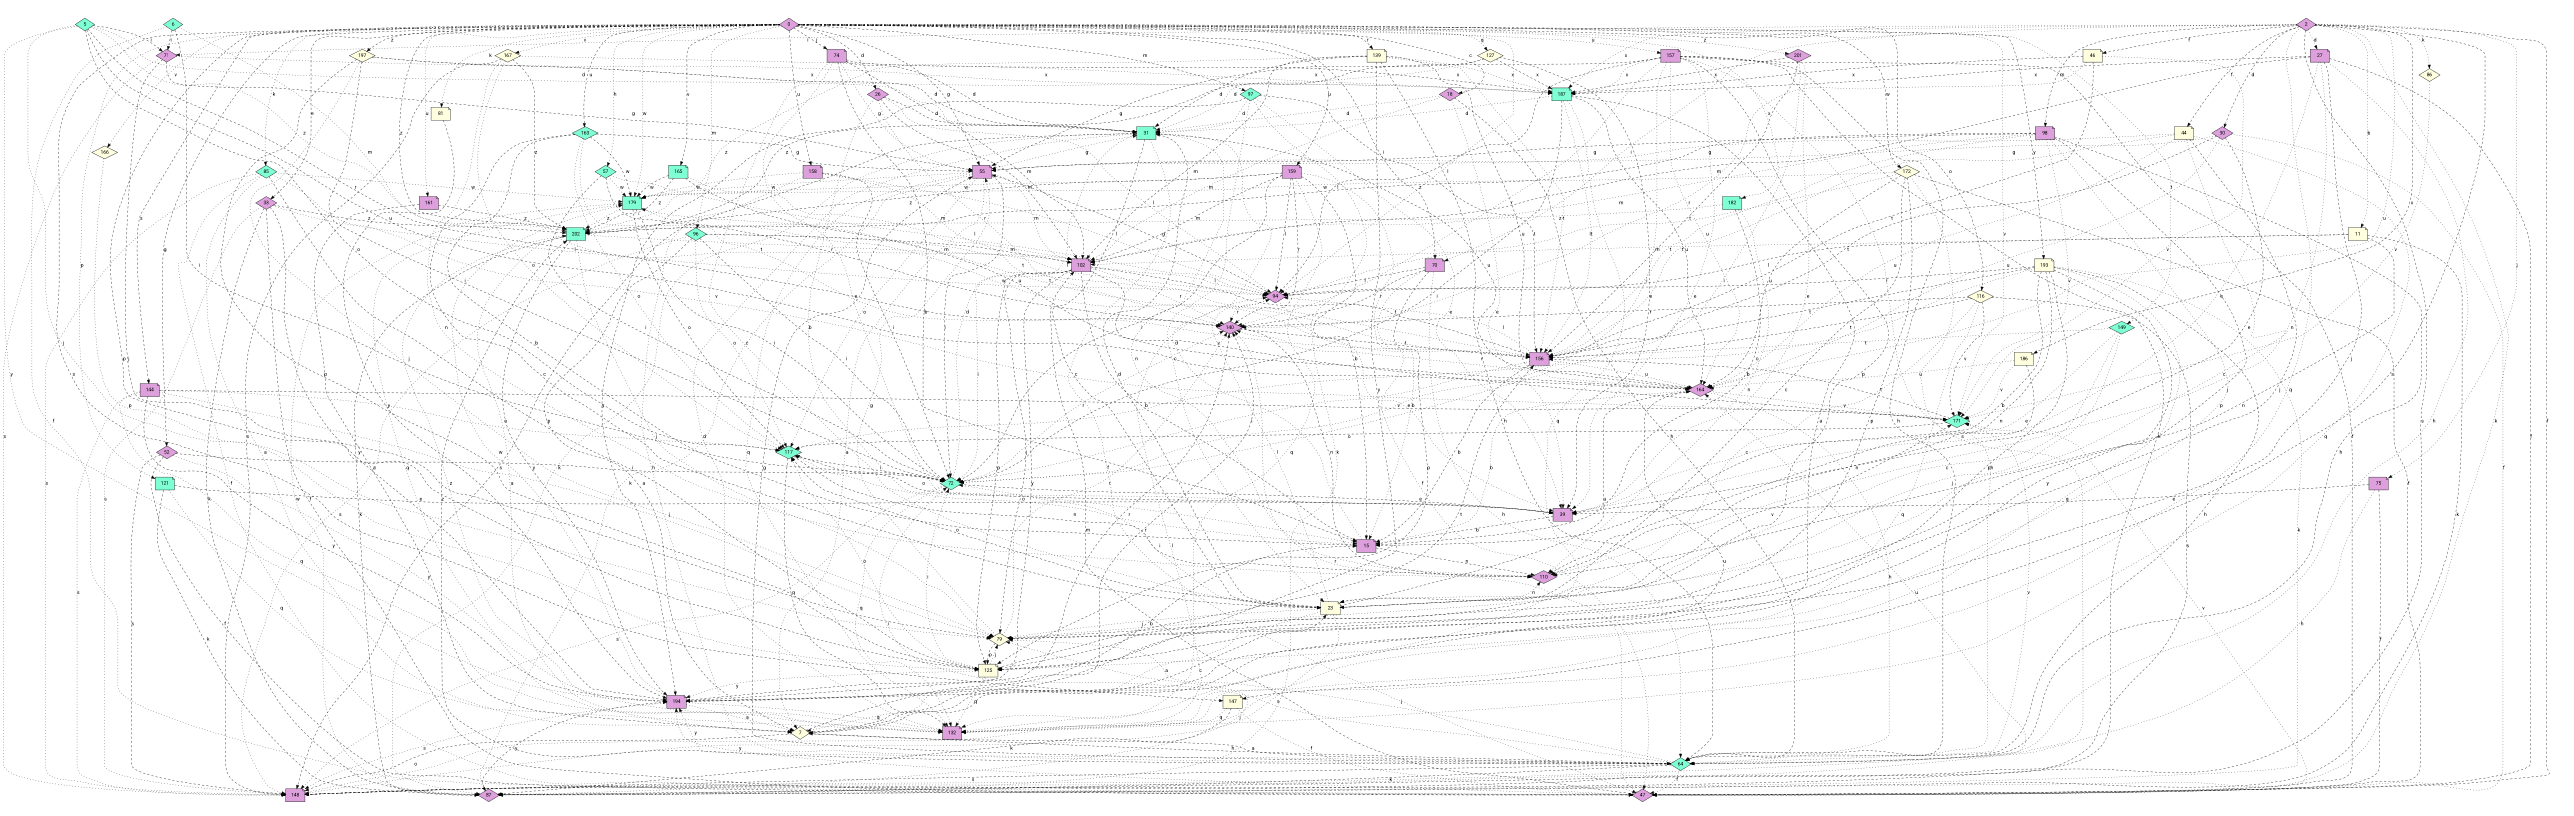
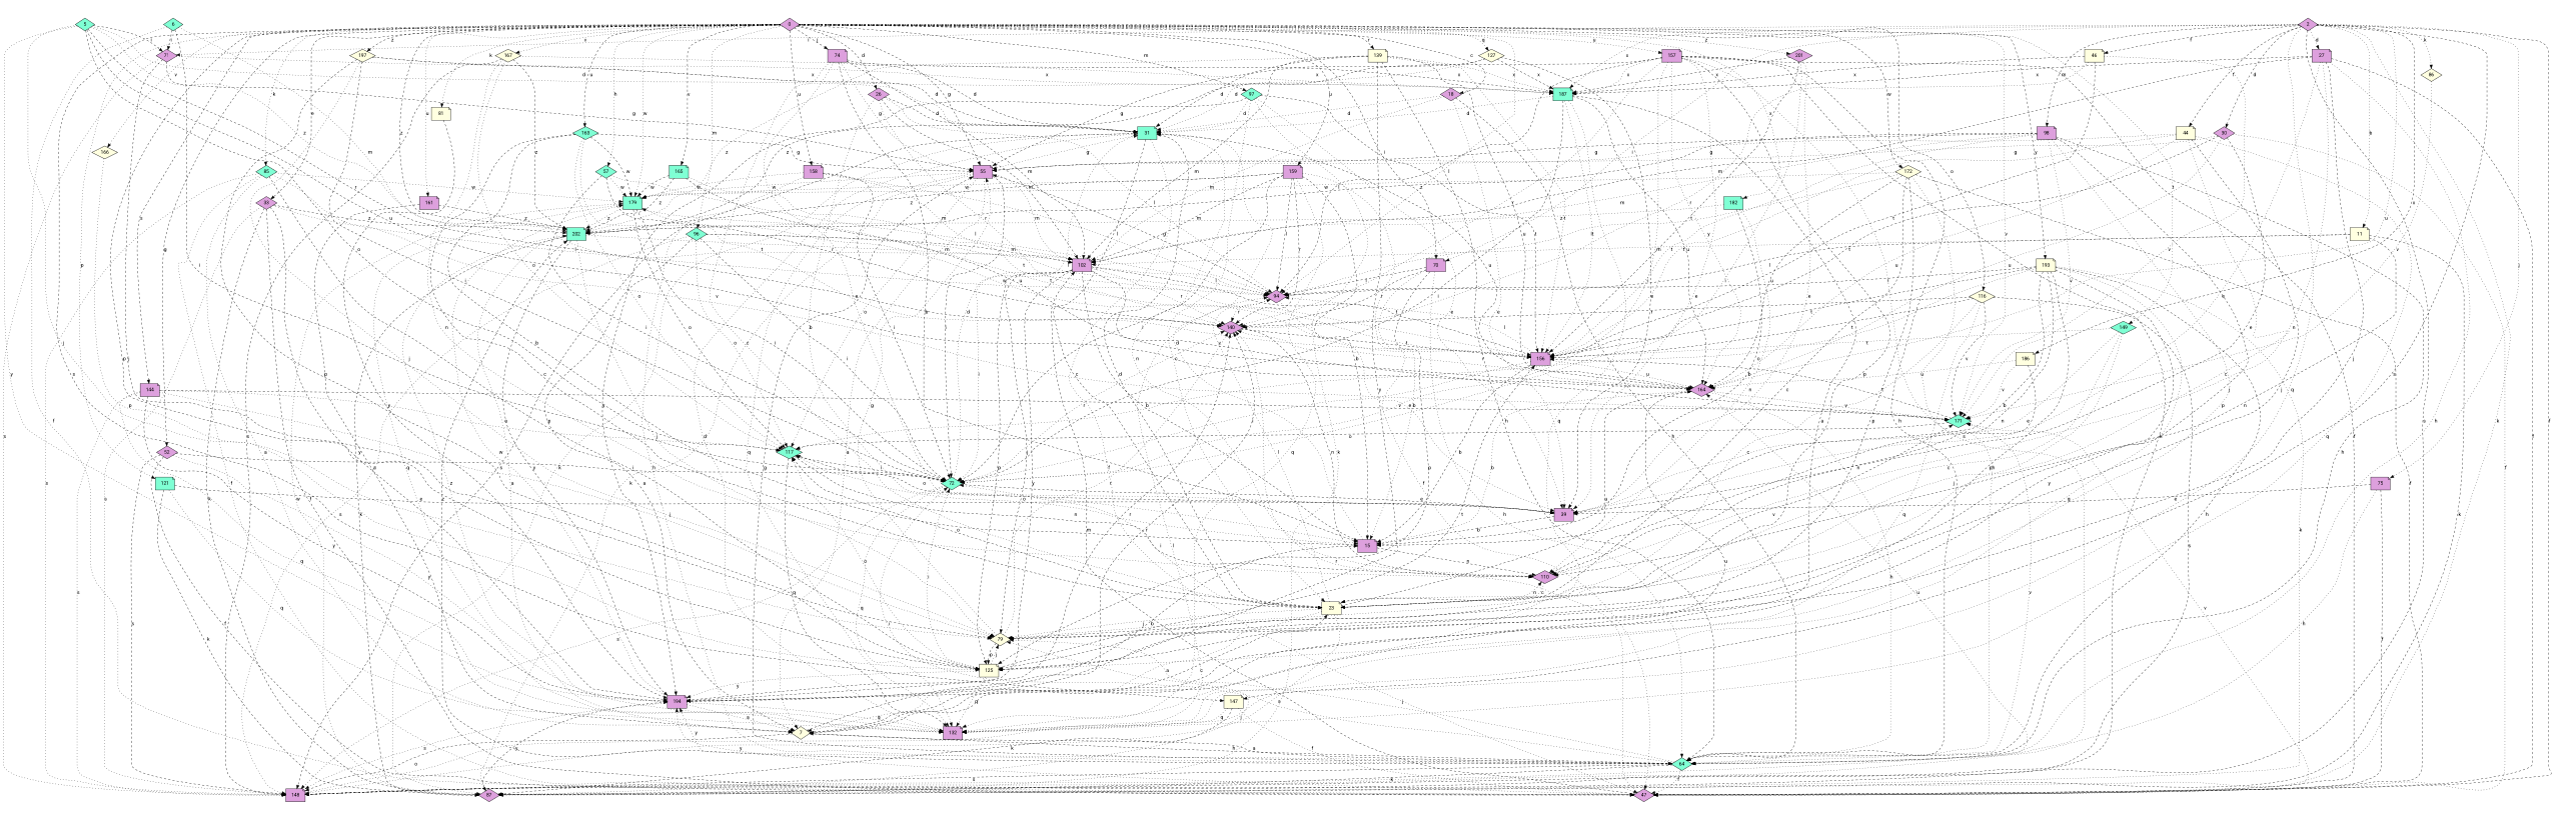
  strict digraph {
    fontname=Roboto
    node [fillcolor=plum fontname=Roboto shape=diamond style=filled]
    edge [fontname=Roboto style=dotted]
    0
    18
    26
    33
    52
    55 [shape=note]
    57 [fillcolor=aquamarine]
    70 [shape=note]
    74 [shape=note]
    81 [fillcolor=lightyellow shape=note]
    85 [fillcolor=aquamarine]
    94
    96 [fillcolor=aquamarine]
    97 [fillcolor=aquamarine]
    116 [fillcolor=lightyellow]
    121 [fillcolor=aquamarine shape=note]
    125 [fillcolor=lightyellow shape=note]
    127 [fillcolor=lightyellow]
    139 [fillcolor=lightyellow shape=note]
    144 [shape=note]
    147 [fillcolor=lightyellow shape=note]
    149 [fillcolor=aquamarine]
    157 [shape=note]
    158 [shape=note]
    159 [shape=note]
    161 [shape=note]
    163 [fillcolor=aquamarine]
    165 [fillcolor=aquamarine shape=note]
    166 [fillcolor=lightyellow]
    167 [fillcolor=lightyellow]
    171 [fillcolor=aquamarine]
    172 [fillcolor=lightyellow]
    179 [fillcolor=aquamarine shape=note]
    182 [fillcolor=aquamarine shape=note]
    193 [fillcolor=lightyellow shape=note]
    197 [fillcolor=lightyellow]
    201
    202 [fillcolor=aquamarine shape=note]
    31 [fillcolor=aquamarine shape=note]
    102 [shape=note]
    64 [fillcolor=aquamarine]
    39 [shape=note]
    140
    15 [shape=note]
    47
    87
    148 [shape=note]
    194 [shape=note]
    72 [fillcolor=aquamarine]
    132 [shape=note]
    117 [fillcolor=aquamarine]
    7 [fillcolor=lightyellow]
    187 [fillcolor=aquamarine shape=note]
    23 [fillcolor=lightyellow shape=note]
    156 [shape=note]
    79 [fillcolor=lightyellow]
    164
    110
    2
    11 [fillcolor=lightyellow shape=note]
    27 [shape=note]
    30
    44 [fillcolor=lightyellow shape=note]
    46 [fillcolor=lightyellow shape=note]
    71
    75 [shape=note]
    86 [fillcolor=lightyellow]
    98 [shape=note]
    186 [fillcolor=lightyellow shape=note]
    5 [fillcolor=aquamarine]
    6 [fillcolor=aquamarine]
    0 -> 18 [label=c style=dashed]
    0 -> 26 [label=d style=dashed]
    0 -> 33 [label=e style=dashed]
    0 -> 52 [label=g style=dashed]
    0 -> 55 [label=g style=dashed]
    0 -> 57 [label=h]
    0 -> 70 [label=i style=dashed]
    0 -> 74 [label=j style=dashed]
    0 -> 81 [label=k]
    0 -> 85 [label=k]
    0 -> 94 [label=l]
    0 -> 96 [label=m]
    0 -> 97 [label=m style=dashed]
    0 -> 116 [label=o style=dashed]
    0 -> 121 [label=p]
    0 -> 125 [label=p style=dashed]
    0 -> 127 [label=q]
    0 -> 139 [label=r style=dashed]
    0 -> 144 [label=s style=dashed]
    0 -> 147 [label=s style=dashed]
    0 -> 149 [label=t]
    0 -> 157 [label=u]
    0 -> 158 [label=u style=dashed]
    0 -> 159 [label=u style=dashed]
    0 -> 161 [label=u]
    0 -> 163 [label=u style=dashed]
    0 -> 165 [label=v style=dashed]
    0 -> 166 [label=v]
    0 -> 167 [label=v]
    0 -> 171 [label=v]
    0 -> 172 [label=w style=dashed]
    0 -> 179 [label=w]
    0 -> 182 [label=x]
    0 -> 193 [label=y style=dashed]
    0 -> 197 [label=z style=dashed]
    0 -> 201 [label=z]
    0 -> 202 [label=z style=dashed]
    18 -> 31 [label=d]
    18 -> 102 [label=m]
    18 -> 64 [label=h style=dashed]
    18 -> 39 [label=e]
    26 -> 94 [label=l]
    26 -> 31 [label=d style=dashed]
    26 -> 102 [label=m style=dashed]
    26 -> 140 [label=r]
    26 -> 15 [label=b]
    33 -> 94 [label=l]
    33 -> 202 [label=z style=dashed]
    33 -> 47 [label=f style=dashed]
    33 -> 87 [label=k style=dashed]
    33 -> 148 [label=s]
    33 -> 194 [label=y style=dashed]
    52 -> 47 [label=f style=dashed]
    52 -> 148 [label=s style=dashed]
    52 -> 194 [label=y]
    52 -> 72 [label=i style=dashed]
    55 -> 179 [label=w]
    55 -> 102 [label=m]
    55 -> 87 [label=k]
    55 -> 72 [label=i style=dashed]
    55 -> 132 [label=q]
    55 -> 117 [label=o]
    55 -> 7 [label=a]
    57 -> 94 [label=l]
    57 -> 179 [label=w]
    57 -> 140 [label=r style=dashed]
    57 -> 72 [label=i style=dashed]
    70 -> 94 [label=l style=dashed]
    70 -> 125 [label=p style=dashed]
    70 -> 64 [label=h]
    70 -> 140 [label=r style=dashed]
    70 -> 15 [label=b]
    74 -> 55 [label=g]
    74 -> 31 [label=d style=dashed]
    74 -> 102 [label=m style=dashed]
    74 -> 39 [label=e]
    74 -> 15 [label=b style=dashed]
    74 -> 187 [label=x style=dashed]
    74 -> 23 [label=c]
    81 -> 194 [label=y style=dashed]
    85 -> 125 [label=p style=dashed]
    85 -> 171 [label=v]
    85 -> 179 [label=w]
    85 -> 47 [label=f]
    85 -> 148 [label=s]
    85 -> 7 [label=a]
    94 -> 55 [label=g style=dashed]
    94 -> 39 [label=e]
    94 -> 140 [label=r]
    96 -> 94 [label=l]
    96 -> 102 [label=m style=dashed]
    96 -> 148 [label=s]
    96 -> 72 [label=i style=dashed]
    96 -> 117 [label=o]
    96 -> 7 [label=a style=dashed]
    97 -> 31 [label=d]
    97 -> 39 [label=e]
    97 -> 87 [label=k]
    97 -> 194 [label=y style=dashed]
    97 -> 23 [label=c]
    97 -> 156 [label=t style=dashed]
    116 -> 171 [label=v style=dashed]
    116 -> 140 [label=r style=dashed]
    116 -> 148 [label=s style=dashed]
    116 -> 132 [label=q]
    116 -> 23 [label=c]
    116 -> 156 [label=t style=dashed]
    121 -> 39 [label=e style=dashed]
    121 -> 87 [label=k style=dashed]
    121 -> 132 [label=q]
    125 -> 194 [label=y]
    125 -> 72 [label=i]
    125 -> 132 [label=q]
    125 -> 117 [label=o]
    125 -> 156 [label=t style=dashed]
    125 -> 79 [label=j]
    127 -> 55 [label=g style=dashed]
    127 -> 31 [label=d]
    127 -> 39 [label=e style=dashed]
    127 -> 187 [label=x style=dashed]
    139 -> 202 [label=z]
    139 -> 31 [label=d style=dashed]
    139 -> 102 [label=m style=dashed]
    139 -> 64 [label=h style=dashed]
    139 -> 194 [label=y style=dashed]
    139 -> 187 [label=x]
    139 -> 156 [label=t]
    139 -> 164 [label=u style=dashed]
    144 -> 171 [label=v style=dashed]
    144 -> 148 [label=s]
    144 -> 194 [label=y style=dashed]
    144 -> 132 [label=q]
    144 -> 117 [label=o]
    144 -> 79 [label=j]
    147 -> 47 [label=f]
    147 -> 87 [label=k style=dashed]
    147 -> 132 [label=q]
    149 -> 39 [label=e]
    149 -> 23 [label=c]
    149 -> 156 [label=t]
    149 -> 79 [label=j]
    157 -> 94 [label=l style=dashed]
    157 -> 125 [label=p style=dashed]
    157 -> 202 [label=z style=dashed]
    157 -> 64 [label=h style=dashed]
    157 -> 39 [label=e]
    157 -> 140 [label=r]
    157 -> 47 [label=f style=dashed]
    157 -> 87 [label=k style=dashed]
    157 -> 148 [label=s]
    157 -> 72 [label=i]
    157 -> 187 [label=x]
-   157 -> 164 [label=u]
+   157 -> 164 [label=y]
    158 -> 94 [label=l]
    158 -> 179 [label=w]
    158 -> 102 [label=m]
    158 -> 64 [label=h]
    158 -> 72 [label=i style=dashed]
    159 -> 94 [label=l style=dashed]
    159 -> 179 [label=w]
    159 -> 202 [label=z style=dashed]
    159 -> 102 [label=m style=dashed]
    159 -> 140 [label=r style=dashed]
    159 -> 15 [label=b style=dashed]
    159 -> 47 [label=f]
    159 -> 72 [label=i style=dashed]
    159 -> 132 [label=q]
    161 -> 202 [label=z style=dashed]
    161 -> 7 [label=a style=dashed]
    163 -> 55 [label=g style=dashed]
    163 -> 179 [label=w style=dashed]
    163 -> 15 [label=b style=dashed]
    163 -> 117 [label=o]
    163 -> 23 [label=c style=dashed]
    163 -> 156 [label=t]
    165 -> 179 [label=w style=dashed]
    165 -> 202 [label=z style=dashed]
    165 -> 156 [label=t]
    165 -> 164 [label=u style=dashed]
    166 -> 125 [label=p]
    167 -> 202 [label=z style=dashed]
    167 -> 148 [label=s style=dashed]
    167 -> 117 [label=o]
    167 -> 187 [label=x]
    167 -> 110 [label=n]
    171 -> 117 [label=o style=dashed]
    171 -> 156 [label=t style=dashed]
    172 -> 94 [label=l]
    172 -> 125 [label=p style=dashed]
    172 -> 179 [label=w]
    172 -> 64 [label=h]
    172 -> 47 [label=f style=dashed]
    172 -> 23 [label=c style=dashed]
    172 -> 164 [label=u style=dashed]
    179 -> 202 [label=z]
    179 -> 72 [label=i style=dashed]
    179 -> 132 [label=q]
    179 -> 117 [label=o style=dashed]
    179 -> 156 [label=t]
    182 -> 202 [label=z]
    182 -> 15 [label=b style=dashed]
    182 -> 110 [label=n]
    193 -> 94 [label=l style=dashed]
    193 -> 125 [label=p style=dashed]
    193 -> 64 [label=h style=dashed]
    193 -> 15 [label=b style=dashed]
    193 -> 87 [label=k]
    193 -> 194 [label=y style=dashed]
    193 -> 132 [label=q]
    193 -> 117 [label=o]
    193 -> 156 [label=t style=dashed]
    193 -> 110 [label=n style=dashed]
    197 -> 125 [label=p style=dashed]
    197 -> 31 [label=d style=dashed]
    197 -> 72 [label=i style=dashed]
    197 -> 187 [label=x]
    197 -> 79 [label=j]
    201 -> 39 [label=e]
    201 -> 72 [label=i]
    201 -> 187 [label=x style=dashed]
    201 -> 156 [label=t style=dashed]
    202 -> 102 [label=m]
    202 -> 87 [label=k style=dashed]
    202 -> 194 [label=y style=dashed]
    202 -> 7 [label=a]
    202 -> 79 [label=j]
    31 -> 55 [label=g]
    31 -> 47 [label=f]
    31 -> 87 [label=k]
    31 -> 148 [label=s style=dashed]
    31 -> 23 [label=c style=dashed]
    31 -> 164 [label=u style=dashed]
    31 -> 110 [label=n]
    102 -> 94 [label=l]
    102 -> 125 [label=p style=dashed]
    102 -> 171 [label=v style=dashed]
    102 -> 140 [label=r]
    102 -> 15 [label=b style=dashed]
    102 -> 194 [label=y style=dashed]
    102 -> 72 [label=i]
    102 -> 156 [label=t style=dashed]
    102 -> 79 [label=j style=dashed]
    64 -> 55 [label=g style=dashed]
    64 -> 171 [label=v]
    64 -> 202 [label=z style=dashed]
    64 -> 47 [label=f]
    64 -> 87 [label=k style=dashed]
    64 -> 148 [label=s style=dashed]
    64 -> 194 [label=y]
    64 -> 72 [label=i]
    64 -> 7 [label=a style=dashed]
    64 -> 79 [label=j]
    39 -> 15 [label=b style=dashed]
    39 -> 117 [label=o style=dashed]
    140 -> 156 [label=t style=dashed]
    140 -> 110 [label=n style=dashed]
    15 -> 31 [label=d]
    15 -> 117 [label=o]
    15 -> 110 [label=n style=dashed]
    47 -> 171 [label=v]
    47 -> 102 [label=m style=dashed]
    47 -> 140 [label=r]
    47 -> 194 [label=y]
    87 -> 179 [label=w]
    87 -> 194 [label=y style=dashed]
    87 -> 79 [label=j]
    148 -> 94 [label=l]
    148 -> 164 [label=u]
    194 -> 179 [label=w]
    194 -> 140 [label=r style=dashed]
    194 -> 15 [label=b style=dashed]
    194 -> 148 [label=s]
    194 -> 132 [label=q]
    194 -> 7 [label=a]
    72 -> 31 [label=d]
    72 -> 39 [label=e style=dashed]
    72 -> 140 [label=r]
    72 -> 148 [label=s]
    72 -> 132 [label=q]
    132 -> 202 [label=z]
    132 -> 31 [label=d]
    117 -> 72 [label=i style=dashed]
    117 -> 132 [label=q style=dashed]
    117 -> 110 [label=n style=dashed]
    7 -> 64 [label=h style=dashed]
    7 -> 140 [label=r style=dashed]
    7 -> 148 [label=o style=dashed]
    7 -> 23 [label=c style=dashed]
    7 -> 164 [label=u style=dashed]
    187 -> 31 [label=d]
    187 -> 72 [label=i style=dashed]
    187 -> 132 [label=q]
    187 -> 7 [label=a style=dashed]
    187 -> 156 [label=t]
    187 -> 164 [label=u style=dashed]
    23 -> 94 [label=l]
    23 -> 171 [label=v style=dashed]
    23 -> 31 [label=d style=dashed]
    23 -> 148 [label=s]
    23 -> 72 [label=i]
    23 -> 117 [label=o style=dashed]
    23 -> 7 [label=a]
    23 -> 79 [label=j]
    23 -> 164 [label=u style=dashed]
    23 -> 110 [label=n]
    156 -> 94 [label=l]
    156 -> 179 [label=w]
    156 -> 15 [label=b style=dashed]
    156 -> 72 [label=i]
    156 -> 164 [label=u]
    79 -> 55 [label=g]
    79 -> 125 [label=p style=dashed]
    79 -> 140 [label=r]
    164 -> 171 [label=v]
    164 -> 64 [label=h]
    164 -> 140 [label=r]
    164 -> 15 [label=b]
+   110 -> 23 [label=c]
    2 -> 70 [label=i]
    2 -> 147 [label=s style=dashed]
    2 -> 47 [label=f style=dashed]
    2 -> 87 [label=k]
    2 -> 148 [label=s style=dashed]
    2 -> 132 [label=q]
    2 -> 187 [label=x]
    2 -> 164 [label=u]
    2 -> 11 [label=b]
    2 -> 27 [label=d]
    2 -> 30 [label=d style=dashed]
    2 -> 44 [label=f style=dashed]
    2 -> 46 [label=f style=dashed]
    2 -> 71 [label=i]
    2 -> 75 [label=j]
    2 -> 86 [label=k]
    2 -> 98 [label=m style=dashed]
    2 -> 186 [label=x style=dashed]
    11 -> 94 [label=l style=dashed]
    11 -> 102 [label=m]
    11 -> 87 [label=k style=dashed]
    11 -> 110 [label=n style=dashed]
    27 -> 102 [label=m style=dashed]
    27 -> 64 [label=h]
    27 -> 39 [label=e]
    27 -> 47 [label=f style=dashed]
    27 -> 187 [label=x style=dashed]
    27 -> 79 [label=j style=dashed]
    27 -> 110 [label=n]
    30 -> 55 [label=g]
    30 -> 39 [label=e style=dashed]
    30 -> 47 [label=f]
    30 -> 156 [label=t style=dashed]
    30 -> 164 [label=u]
    44 -> 55 [label=g]
    44 -> 132 [label=q]
    44 -> 23 [label=c]
    44 -> 156 [label=t]
    44 -> 79 [label=j style=dashed]
    44 -> 164 [label=u]
    46 -> 171 [label=v]
    46 -> 140 [label=r]
    46 -> 187 [label=x style=dashed]
    46 -> 156 [label=t style=dashed]
    71 -> 55 [label=g style=dashed]
    71 -> 148 [label=s]
    71 -> 187 [label=x]
    71 -> 79 [label=j style=dashed]
    75 -> 64 [label=h]
    75 -> 39 [label=e style=dashed]
    75 -> 47 [label=f style=dashed]
    86 -> 171 [label=v]
    98 -> 55 [label=g style=dashed]
    98 -> 125 [label=p]
    98 -> 171 [label=v]
    98 -> 202 [label=z style=dashed]
    98 -> 102 [label=m]
    98 -> 64 [label=h style=dashed]
    98 -> 156 [label=t]
    98 -> 79 [label=j style=dashed]
    186 -> 171 [label=v]
    186 -> 164 [label=u]
    186 -> 110 [label=n style=dashed]
    5 -> 202 [label=z]
    5 -> 31 [label=d]
    5 -> 140 [label=r style=dashed]
    5 -> 194 [label=y]
    5 -> 117 [label=o style=dashed]
    5 -> 79 [label=j]
    5 -> 164 [label=u style=dashed]
    5 -> 71 [label=i style=dashed]
    6 -> 102 [label=m]
    6 -> 47 [label=f]
    6 -> 72 [label=i style=dashed]
    6 -> 71 [label=i style=dashed]
  }
